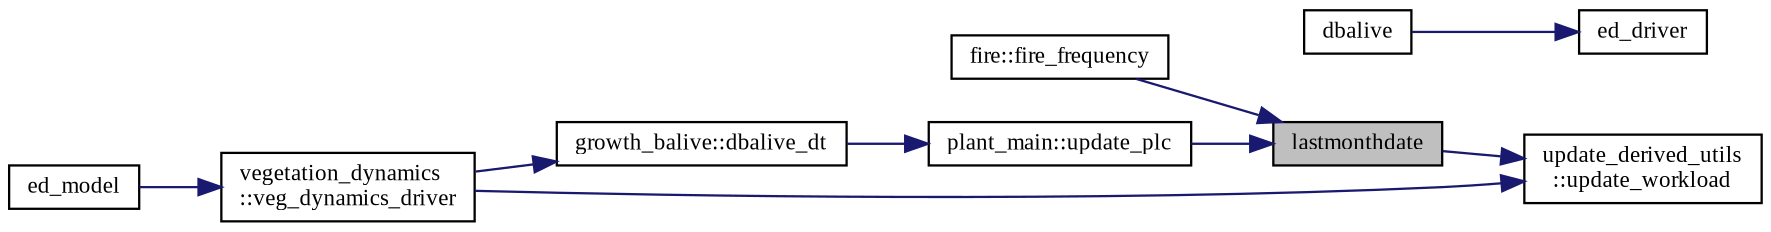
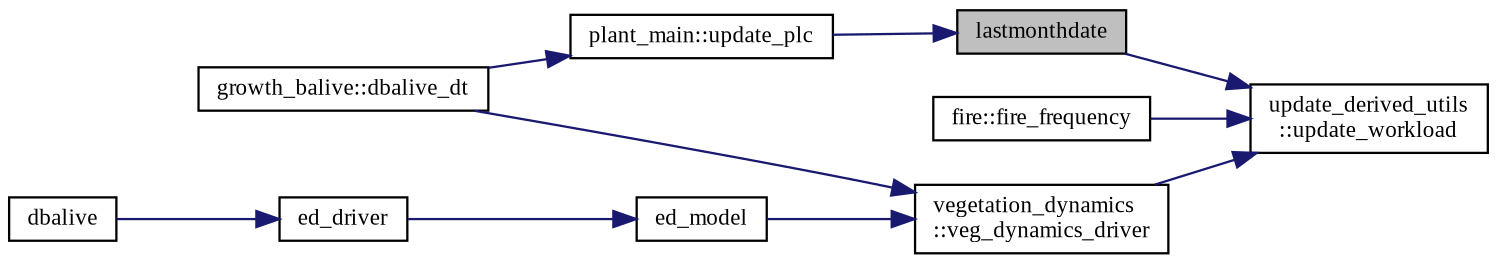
  digraph {
    fontname="Liberation Serif"
    rankdir=RL
    node [color=black fillcolor=white fontname="Liberation Serif" fontsize=10 shape=record style=filled]
    edge [color=midnightblue dir=back fontname="Liberation Serif" fontsize=10 labelfontname=Helvetica labelfontsize=10 style=solid]
    n1 [fillcolor=grey75 fontcolor=black height=0.2 label=lastmonthdate width=0.4]
    n2 [height=0.2 label="fire::fire_frequency" width=0.4]
    n3 [height=0.2 label="plant_main::update_plc" width=0.4]
    n4 [height=0.2 label="growth_balive::dbalive_dt" width=0.4]
    n5 [height=0.2 label="update_derived_utils\l::update_workload" width=0.4]
    n6 [height=0.2 label="vegetation_dynamics\l::veg_dynamics_driver" width=0.4]
    n7 [height=0.2 label=ed_model width=0.4]
    n8 [height=0.2 label=ed_driver width=0.4]
    n9 [height=0.2 label=dbalive width=0.4]
-   n1 -> n2
+   n5 -> n2
    n1 -> n3
    n3 -> n4
-   n4 -> n6
+   n6 -> n4
    n5 -> n1
    n5 -> n6
    n6 -> n7
+   n7 -> n8
    n8 -> n9
  }
